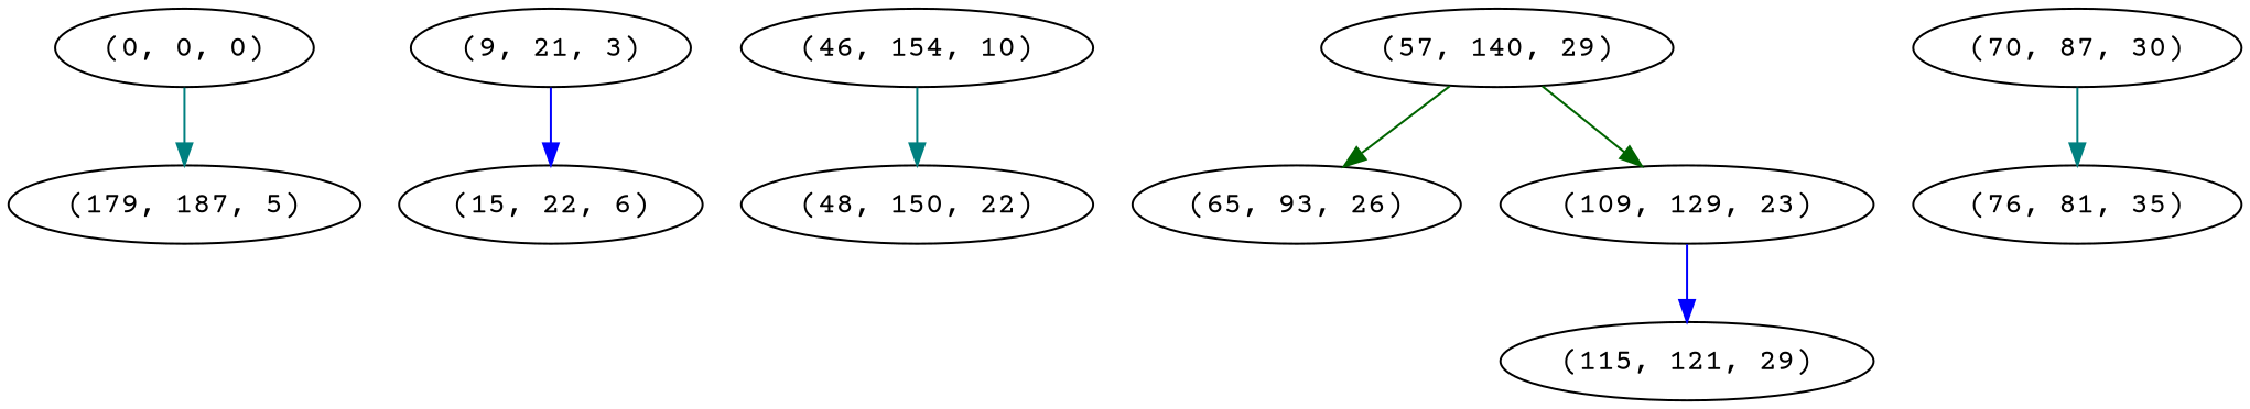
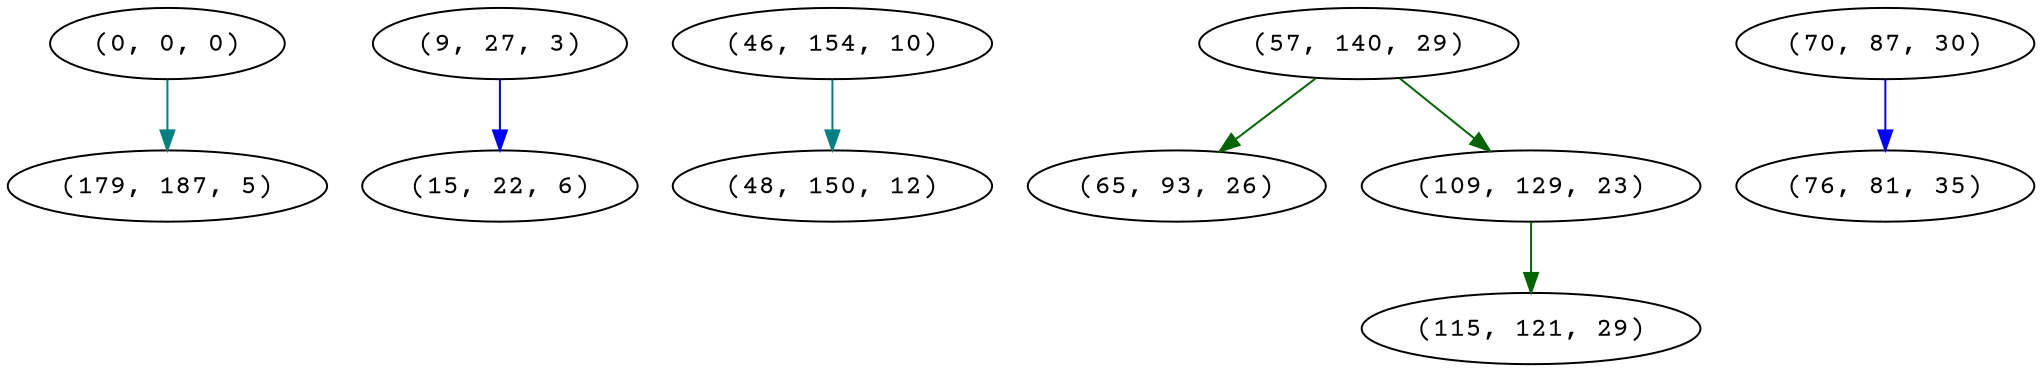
  digraph {
    fontname="Courier Prime"
    node [fontname="Courier Prime"]
    edge [color=teal fontname="Courier Prime"]
    "(0, 0, 0)"
    "(179, 187, 5)"
-   "(9, 27, 3)" [label="(9, 21, 3)"]
+   "(9, 27, 3)"
    "(15, 22, 6)"
    "(46, 154, 10)"
-   "(48, 150, 12)" [label="(48, 150, 22)"]
+   "(48, 150, 12)"
    n7 [label="(57, 140, 29)"]
    "(65, 93, 26)"
    "(109, 129, 23)"
    "(115, 121, 29)"
    "(70, 87, 30)"
    "(76, 81, 35)"
    "(0, 0, 0)" -> "(179, 187, 5)"
    "(9, 27, 3)" -> "(15, 22, 6)" [color=blue]
    "(46, 154, 10)" -> "(48, 150, 12)"
    n7 -> "(65, 93, 26)" [color=darkgreen]
    n7 -> "(109, 129, 23)" [color=darkgreen]
-   "(109, 129, 23)" -> "(115, 121, 29)" [color=blue]
-   "(70, 87, 30)" -> "(76, 81, 35)"
+   "(109, 129, 23)" -> "(115, 121, 29)" [color=darkgreen]
+   "(70, 87, 30)" -> "(76, 81, 35)" [color=blue]
  }
